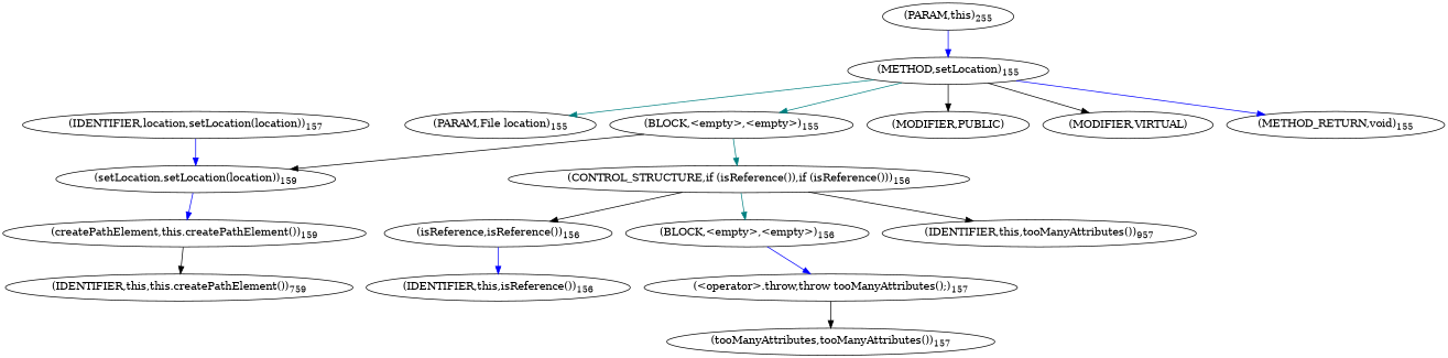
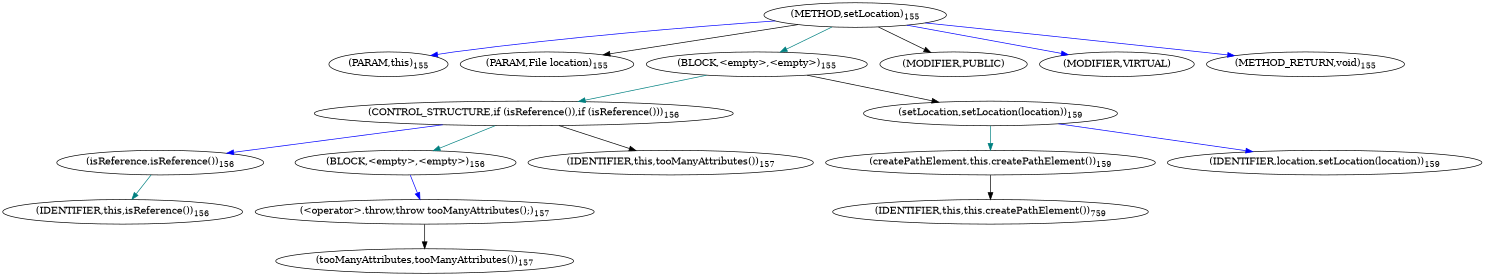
  digraph {
    edge [color=black]
    n1 [label=<(METHOD,setLocation)<SUB>155</SUB>>]
-   n2 [label=<(PARAM,this)<SUB>255</SUB>>]
+   n2 [label=<(PARAM,this)<SUB>155</SUB>>]
    n3 [label=<(PARAM,File location)<SUB>155</SUB>>]
    n4 [label=<(BLOCK,&lt;empty&gt;,&lt;empty&gt;)<SUB>155</SUB>>]
    n5 [label=<(MODIFIER,PUBLIC)>]
    n6 [label=<(MODIFIER,VIRTUAL)>]
    n7 [label=<(METHOD_RETURN,void)<SUB>155</SUB>>]
    n8 [label=<(CONTROL_STRUCTURE,if (isReference()),if (isReference()))<SUB>156</SUB>>]
    n9 [label=<(setLocation,setLocation(location))<SUB>159</SUB>>]
    n10 [label=<(isReference,isReference())<SUB>156</SUB>>]
    n11 [label=<(BLOCK,&lt;empty&gt;,&lt;empty&gt;)<SUB>156</SUB>>]
-   n12 [label=<(IDENTIFIER,this,tooManyAttributes())<SUB>957</SUB>>]
+   n12 [label=<(IDENTIFIER,this,tooManyAttributes())<SUB>157</SUB>>]
    n13 [label=<(createPathElement,this.createPathElement())<SUB>159</SUB>>]
-   n14 [label=<(IDENTIFIER,location,setLocation(location))<SUB>157</SUB>>]
+   n14 [label=<(IDENTIFIER,location,setLocation(location))<SUB>159</SUB>>]
    n15 [label=<(IDENTIFIER,this,isReference())<SUB>156</SUB>>]
    n16 [label=<(&lt;operator&gt;.throw,throw tooManyAttributes();)<SUB>157</SUB>>]
    n17 [label=<(tooManyAttributes,tooManyAttributes())<SUB>157</SUB>>]
    n18 [label=<(IDENTIFIER,this,this.createPathElement())<SUB>759</SUB>>]
-   n2 -> n1 [color=blue]
-   n1 -> n3 [color=teal]
+   n1 -> n2 [color=blue]
+   n1 -> n3
    n1 -> n4 [color=teal]
    n1 -> n5
-   n1 -> n6
+   n1 -> n6 [color=blue]
    n1 -> n7 [color=blue]
    n4 -> n8 [color=teal]
    n4 -> n9
-   n8 -> n10
+   n8 -> n10 [color=blue]
    n8 -> n11 [color=teal]
    n8 -> n12
-   n9 -> n13 [color=blue]
-   n14 -> n9 [color=blue]
-   n10 -> n15 [color=blue]
+   n9 -> n13 [color=teal]
+   n9 -> n14 [color=blue]
+   n10 -> n15 [color=teal]
    n11 -> n16 [color=blue]
    n13 -> n18
    n16 -> n17
  }
